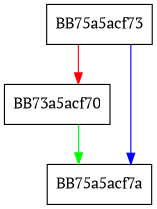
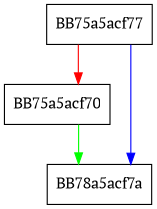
  digraph {
    fontname="PT Serif"
    splines=ortho
    node [fontname="PT Serif" shape=box]
    edge [fontname="PT Serif"]
-   BB75a5acf70 [label=BB73a5acf70]
-   BB75a5acf7a
-   BB75a5acf77 [label=BB75a5acf73]
+   BB75a5acf70
+   BB75a5acf7a [label=BB78a5acf7a]
+   BB75a5acf77
    BB75a5acf70 -> BB75a5acf7a [color=green]
    BB75a5acf77 -> BB75a5acf70 [color=red]
    BB75a5acf77 -> BB75a5acf7a [color=blue]
  }
